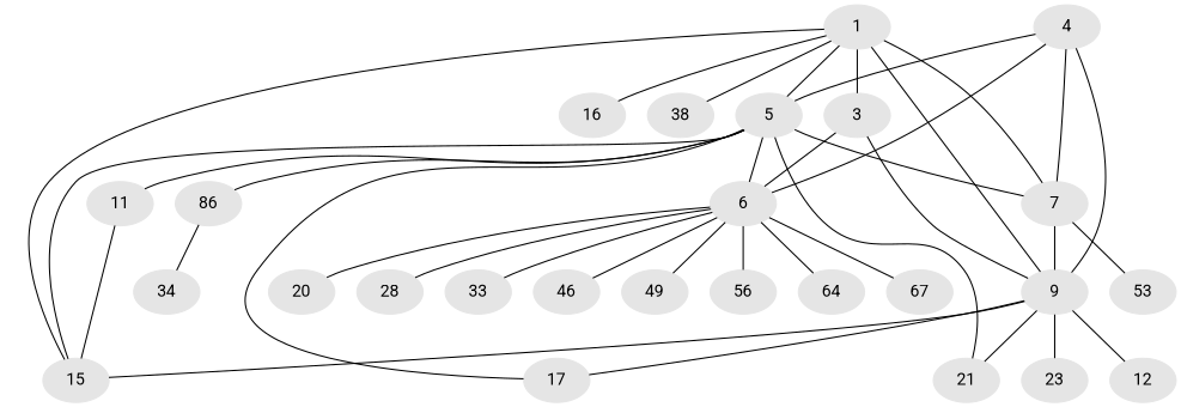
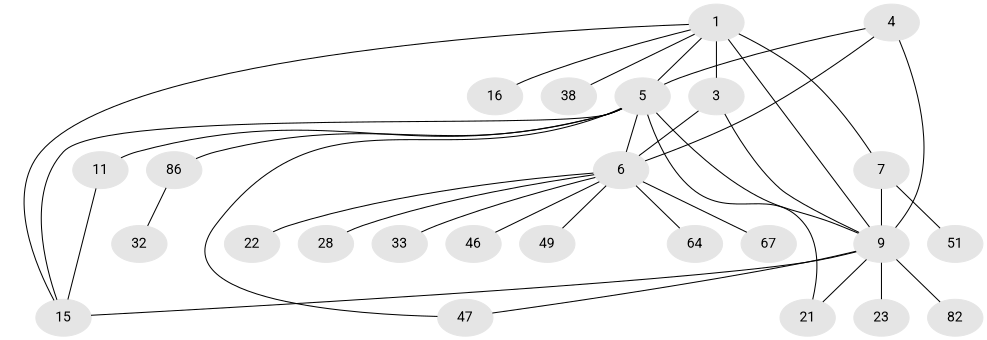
  graph {
    fontname=Roboto
    node [color=gray90 fontname=Roboto style=filled]
    edge [fontname=Roboto]
    1 [super="+2+8+34+40"]
    3
    5 [super="+13"]
    7
    9 [super="+24+50+57+10"]
    15 [super="+20+37+39"]
    16 [super="+43"]
    38
    6 [super="+19"]
    n10 [label=11 super="+25"]
-   17 [super="+30+18"]
+   17 [super="+30+18" label=47]
    n12 [label=86 super="+58"]
    21
-   51 [super="+63" label=53]
-   12 [super="+29"]
+   51 [super="+63"]
+   12 [super="+29" label=82]
    23
-   22 [label=20]
+   22
    28
    33
    46
    49
-   56
    64
    67
    4 [super="+65"]
-   32 [super="+35" label=34]
+   32 [super="+35"]
    1 -- 3 [weight=2]
    1 -- 5
    1 -- 7
    1 -- 9 [weight=2]
    1 -- 15
    1 -- 16
    1 -- 38
    3 -- 9
    3 -- 6
-   5 -- 7
+   5 -- 9
    5 -- 15
    5 -- 6 [weight=2]
    5 -- n10
    5 -- 17
    5 -- n12
    5 -- 21
    7 -- 9
    7 -- 51
    9 -- 15
    9 -- 17
    9 -- 21
    9 -- 12 [weight=2]
    9 -- 23
    6 -- 22
    6 -- 28
    6 -- 33
    6 -- 46
    6 -- 49
-   6 -- 56
    6 -- 64
    6 -- 67
    n10 -- 15
    n12 -- 32
    4 -- 5
-   4 -- 7
    4 -- 9
    4 -- 6
  }
